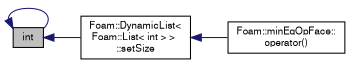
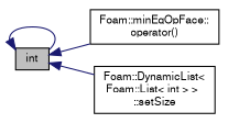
  digraph {
    rankdir=LR
    node [color=black fontname=FreeSans fontsize=10 shape=record]
    edge [color=midnightblue dir=back fontname=FreeSans fontsize=10 labelfontname=FreeSans labelfontsize=10 style=solid]
    n1 [fillcolor=grey75 fontcolor=black height=0.2 label=int style=filled width=0.4]
    n2 [height=0.2 label="Foam::minEqOpFace::\loperator()" width=0.4]
    n3 [height=0.2 label="Foam::DynamicList\<\l Foam::List\< int \> \>\l::setSize" width=0.4]
    n1 -> n1
-   n3 -> n2
+   n1 -> n2
    n1 -> n3
  }
